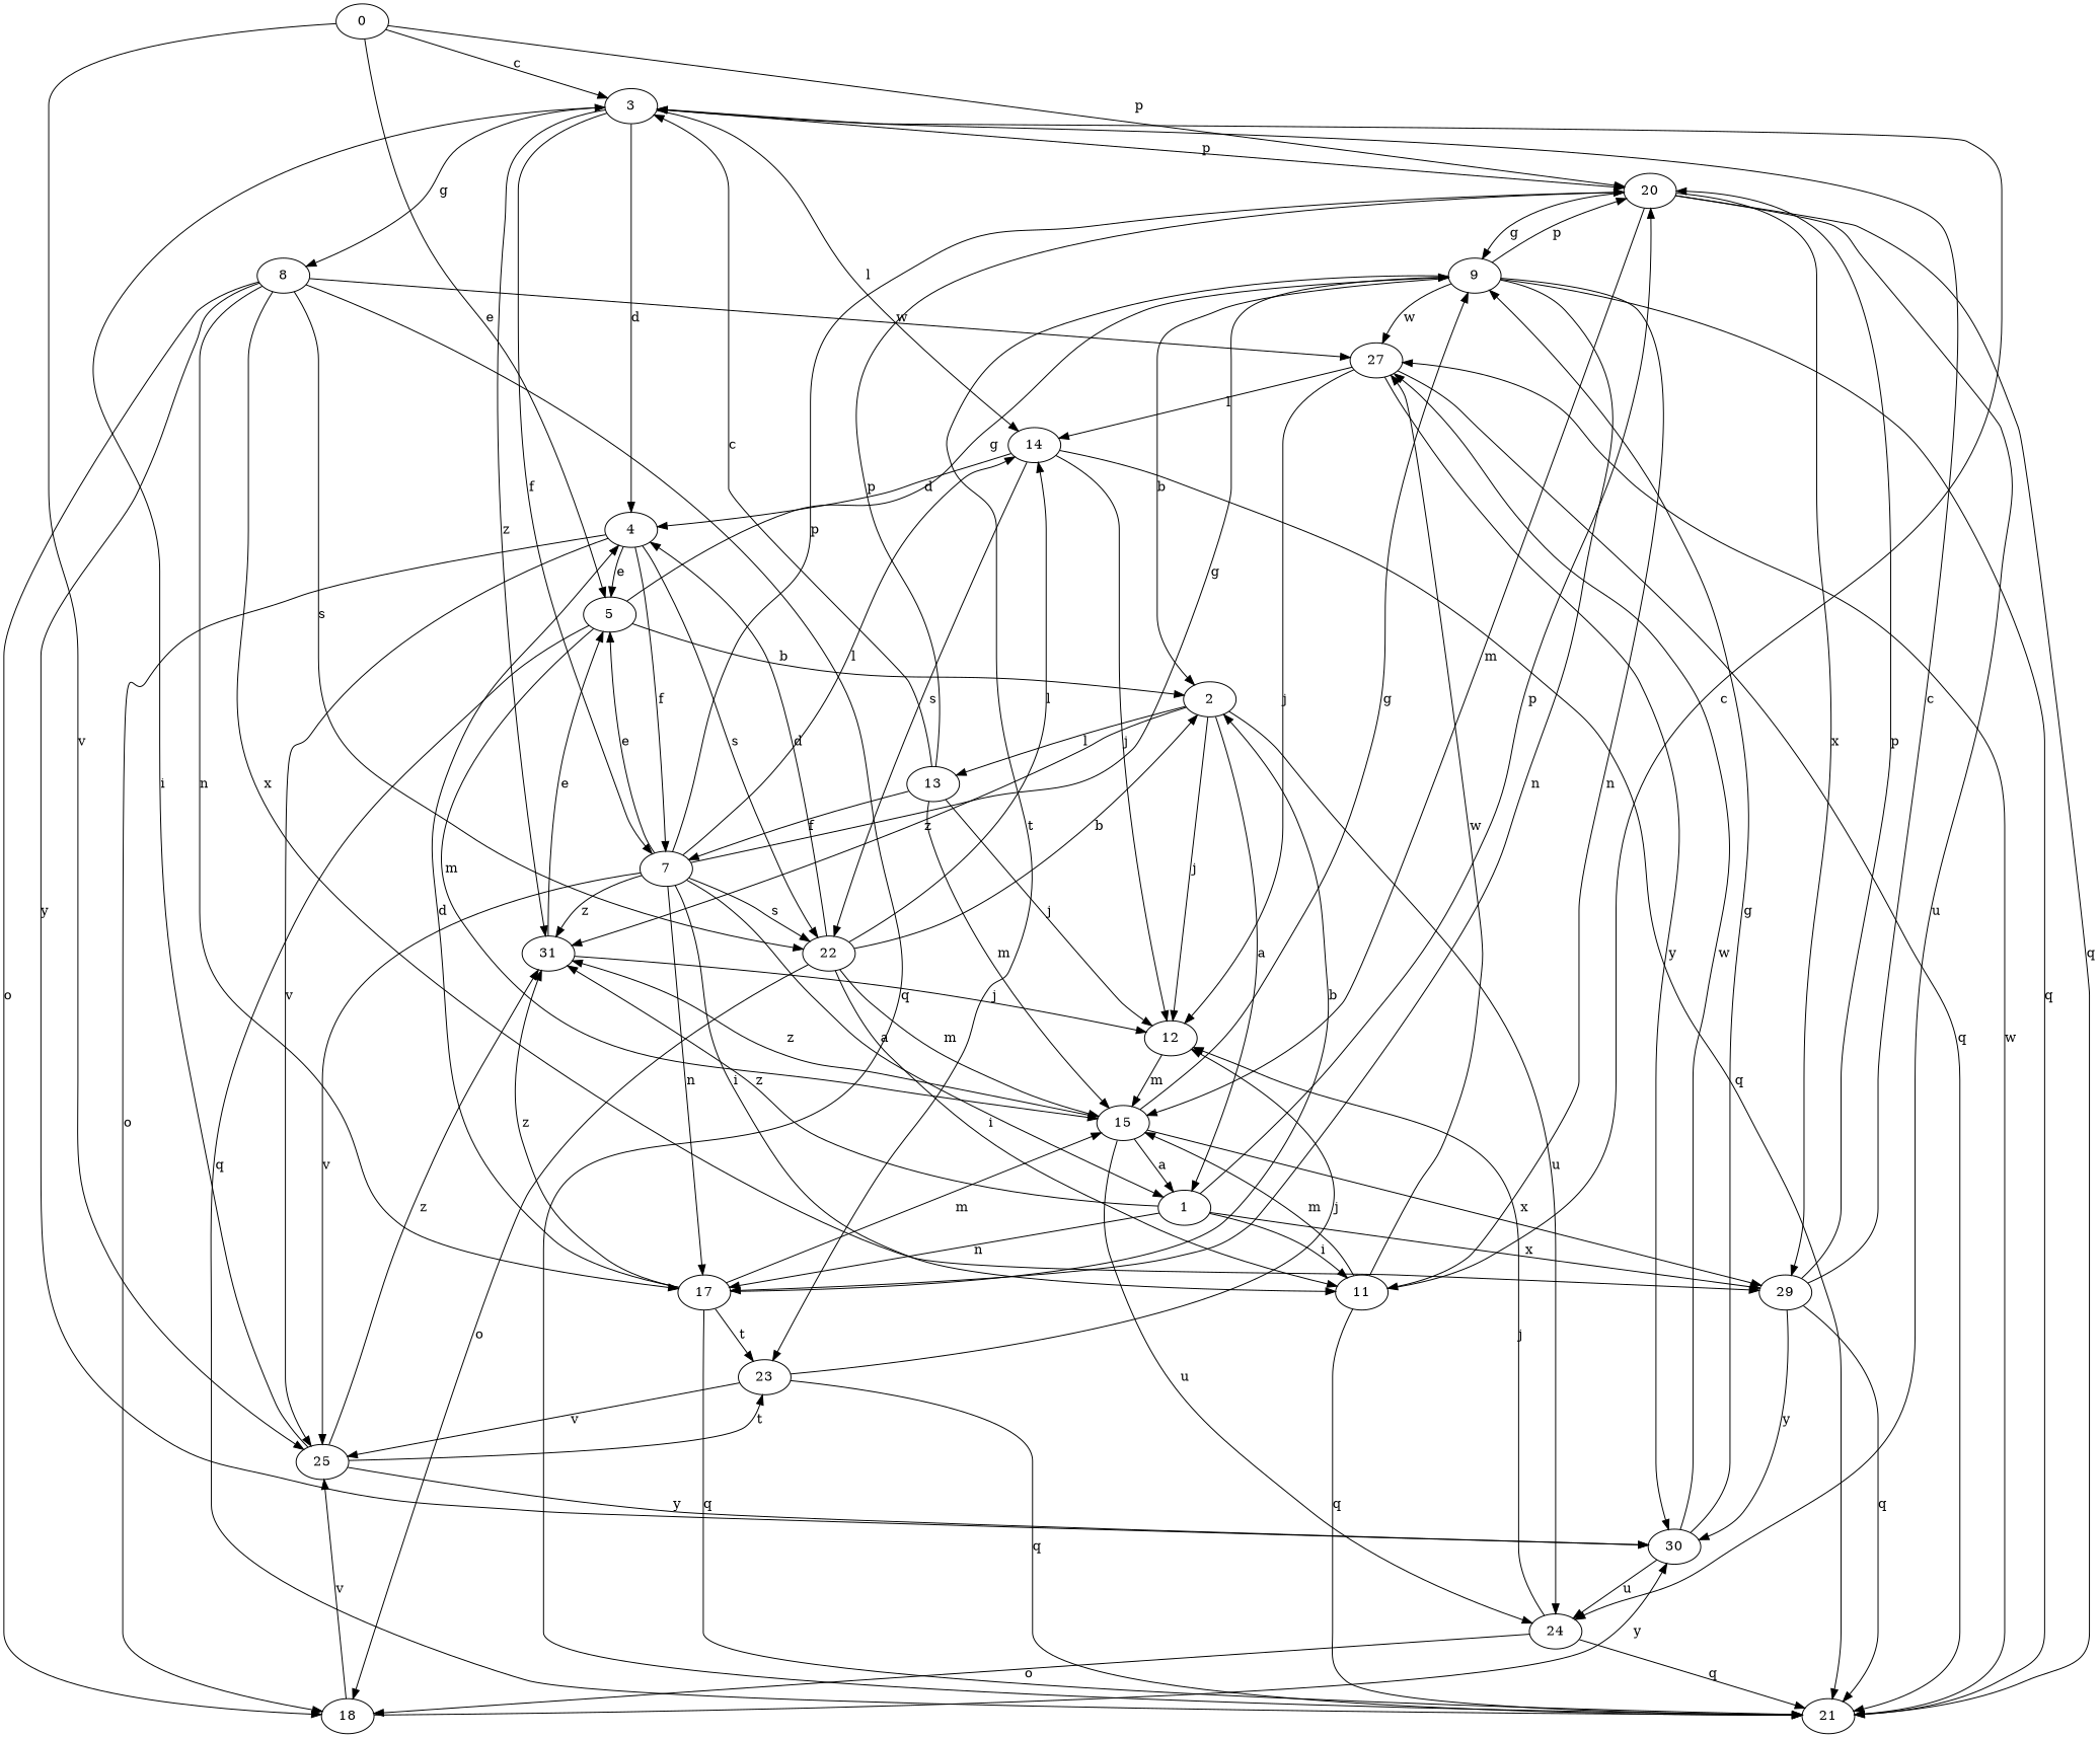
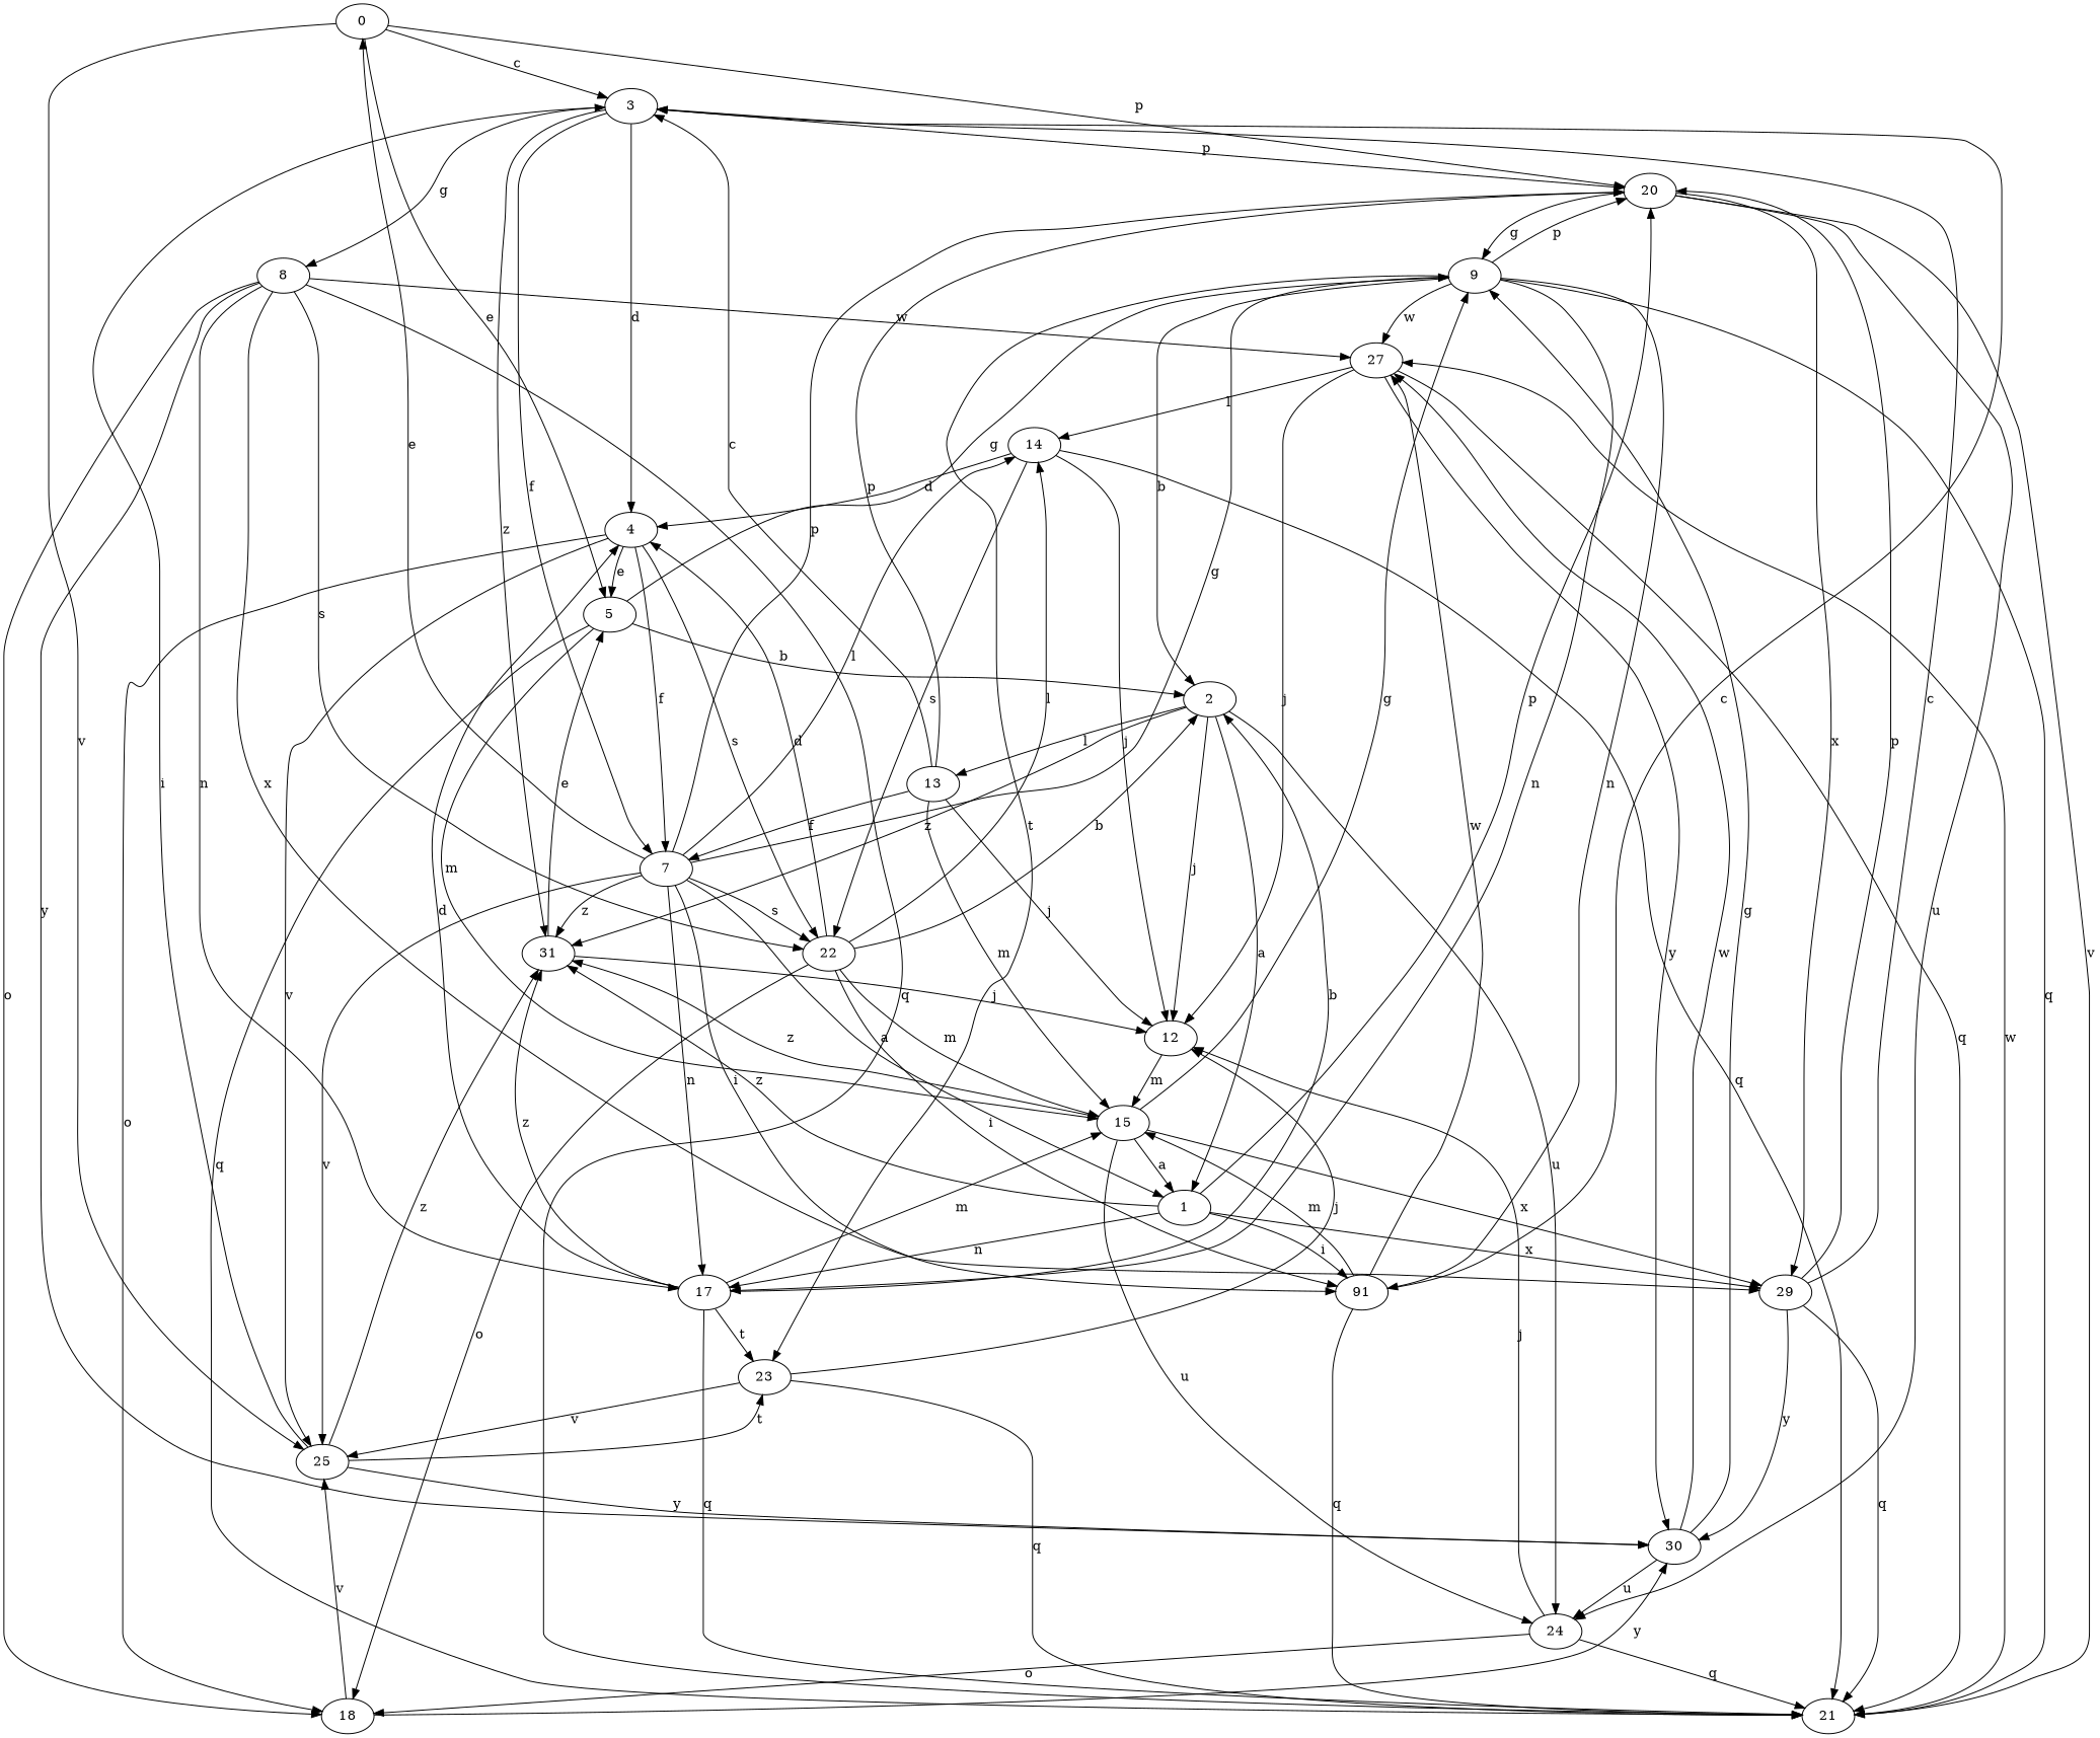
  strict digraph {
    0
    3
    5
    20
    25
    31
    4
    7
    8
    14
    2
    9
    15
    21
    29
    24
    30
    23
    1
-   11
+   11 [label=91]
    17
    27
    12
    13
    18
    22
    0 -> 3 [label=c]
    0 -> 5 [label=e]
    0 -> 20 [label=p]
    0 -> 25 [label=v]
    3 -> 20 [label=p]
    3 -> 31 [label=z]
    3 -> 4 [label=d]
    3 -> 7 [label=f]
    3 -> 8 [label=g]
-   3 -> 14 [label=l]
    5 -> 2 [label=b]
    5 -> 9 [label=g]
    5 -> 15 [label=m]
    5 -> 21 [label=q]
    20 -> 9 [label=g]
-   20 -> 15 [label=m]
-   20 -> 21 [label=q]
+   20 -> 21 [label=v]
    20 -> 29 [label=x]
    20 -> 24 [label=u]
    25 -> 3 [label=i]
    25 -> 31 [label=z]
    25 -> 30 [label=y]
    25 -> 23 [label=t]
    31 -> 5 [label=e]
    31 -> 12 [label=j]
    4 -> 5 [label=e]
    4 -> 25 [label=v]
    4 -> 7 [label=f]
    4 -> 18 [label=o]
    4 -> 22 [label=s]
-   7 -> 5 [label=e]
+   7 -> 0 [label=e]
    7 -> 20 [label=p]
    7 -> 25 [label=v]
    7 -> 31 [label=z]
    7 -> 14 [label=l]
    7 -> 9 [label=g]
    7 -> 1 [label=a]
    7 -> 11 [label=i]
    7 -> 17 [label=n]
    7 -> 22 [label=s]
    8 -> 21 [label=q]
    8 -> 29 [label=x]
    8 -> 30 [label=y]
    8 -> 17 [label=n]
    8 -> 27 [label=w]
    8 -> 18 [label=o]
    8 -> 22 [label=s]
    14 -> 4 [label=d]
    14 -> 21 [label=q]
    14 -> 12 [label=j]
    14 -> 22 [label=s]
    2 -> 31 [label=z]
    2 -> 24 [label=u]
    2 -> 1 [label=a]
    2 -> 12 [label=j]
    2 -> 13 [label=l]
    9 -> 20 [label=p]
    9 -> 2 [label=b]
    9 -> 21 [label=q]
    9 -> 23 [label=t]
    9 -> 11 [label=n]
    9 -> 17 [label=n]
    9 -> 27 [label=w]
    15 -> 31 [label=z]
    15 -> 9 [label=g]
    15 -> 29 [label=x]
    15 -> 24 [label=u]
    15 -> 1 [label=a]
    21 -> 27 [label=w]
    29 -> 3 [label=c]
    29 -> 20 [label=p]
    29 -> 21 [label=q]
    29 -> 30 [label=y]
    24 -> 21 [label=q]
    24 -> 12 [label=j]
    24 -> 18 [label=o]
    30 -> 9 [label=g]
    30 -> 24 [label=u]
    30 -> 27 [label=w]
    23 -> 25 [label=v]
    23 -> 21 [label=q]
    23 -> 12 [label=j]
    1 -> 20 [label=p]
    1 -> 31 [label=z]
    1 -> 29 [label=x]
    1 -> 11 [label=i]
    1 -> 17 [label=n]
    11 -> 3 [label=c]
    11 -> 15 [label=m]
    11 -> 21 [label=q]
    11 -> 27 [label=w]
    17 -> 31 [label=z]
    17 -> 4 [label=d]
    17 -> 2 [label=b]
    17 -> 15 [label=m]
    17 -> 21 [label=q]
    17 -> 23 [label=t]
    27 -> 14 [label=l]
    27 -> 21 [label=q]
    27 -> 30 [label=y]
    27 -> 12 [label=j]
    12 -> 15 [label=m]
    13 -> 3 [label=c]
    13 -> 20 [label=p]
    13 -> 7 [label=f]
    13 -> 15 [label=m]
    13 -> 12 [label=j]
    18 -> 25 [label=v]
    18 -> 30 [label=y]
    22 -> 4 [label=d]
    22 -> 14 [label=l]
    22 -> 2 [label=b]
    22 -> 15 [label=m]
    22 -> 11 [label=i]
    22 -> 18 [label=o]
  }
